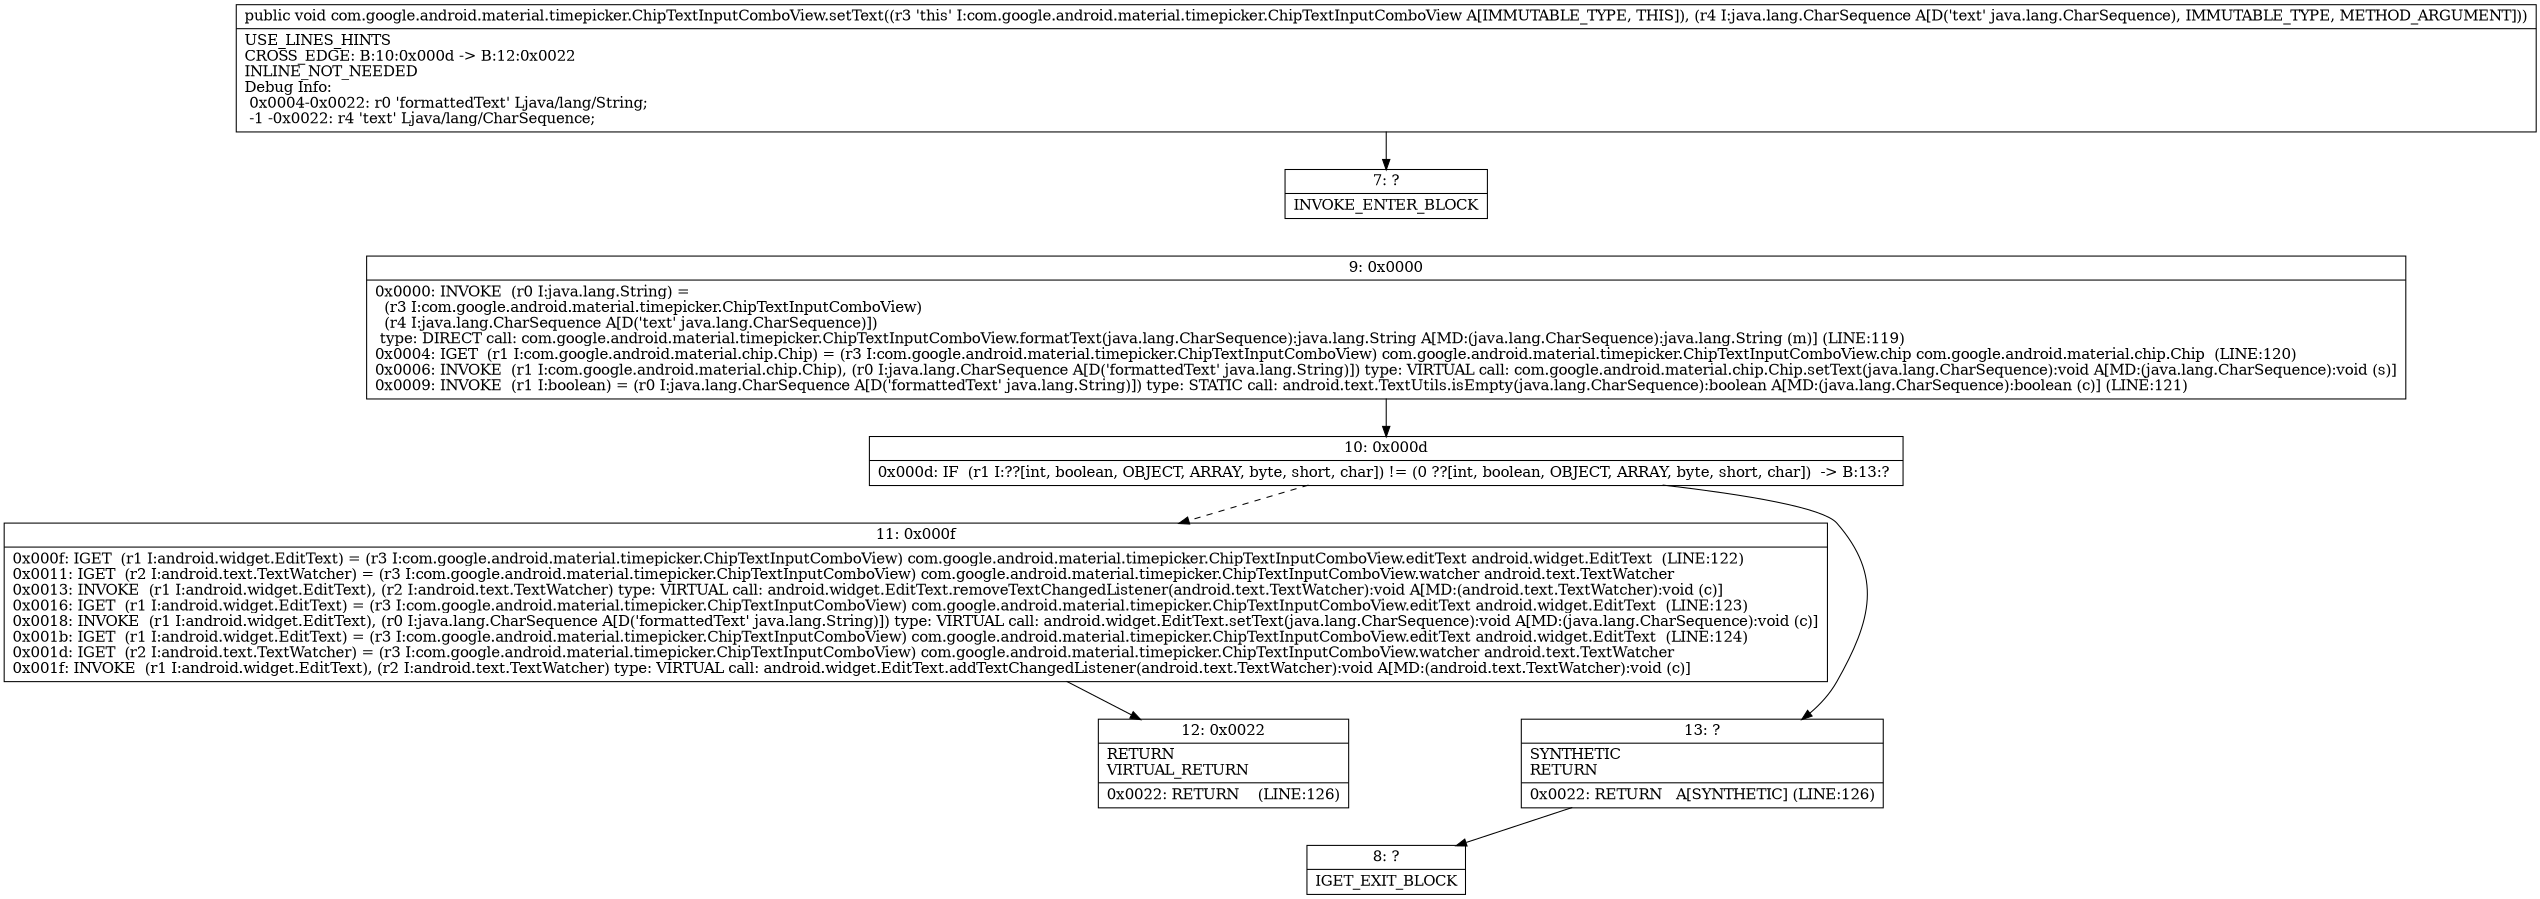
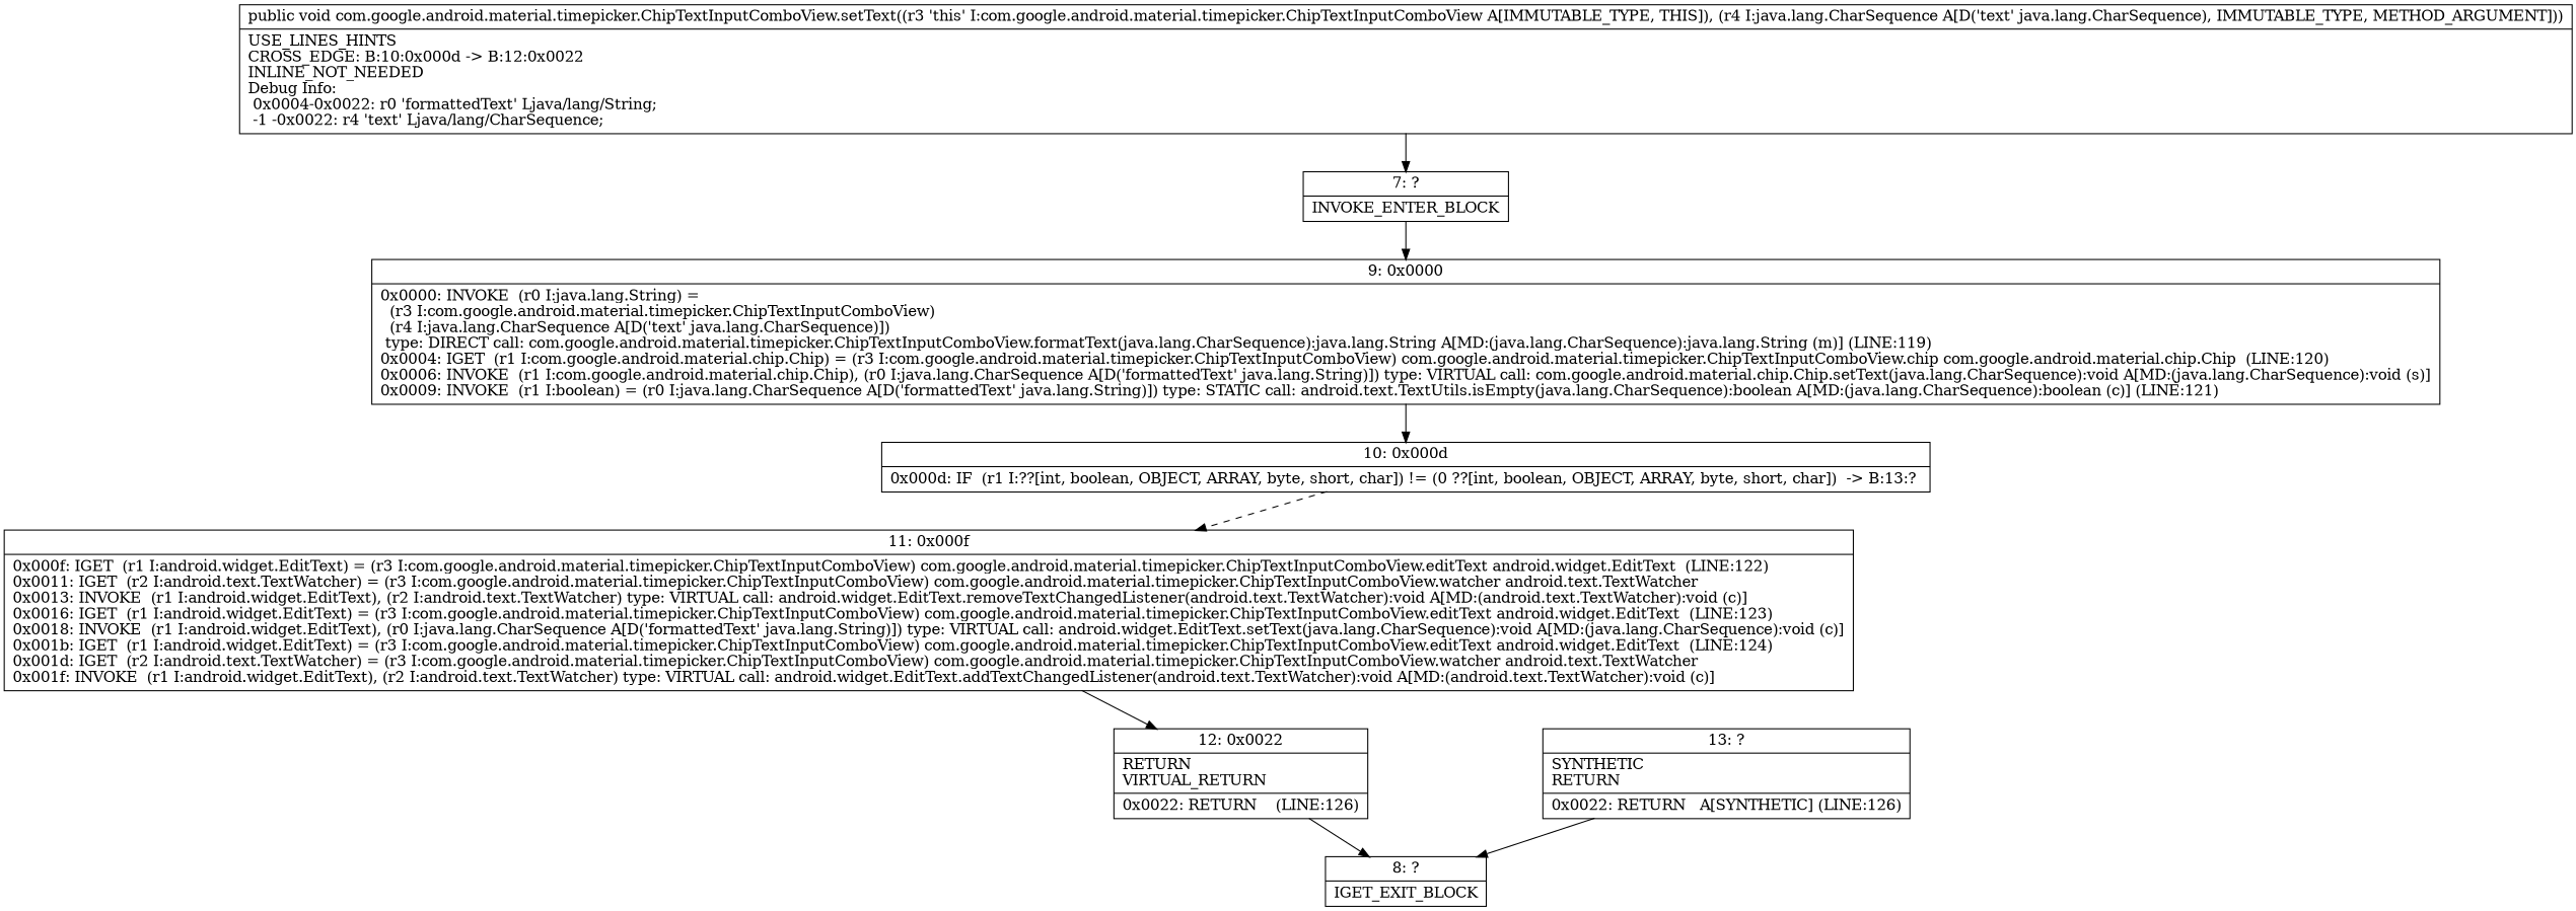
  digraph {
    node [shape=record]
    n1 [label="{7\:\ ?|INVOKE_ENTER_BLOCK\l}"]
    n2 [label="{9\:\ 0x0000|0x0000: INVOKE  (r0 I:java.lang.String) = \l  (r3 I:com.google.android.material.timepicker.ChipTextInputComboView)\l  (r4 I:java.lang.CharSequence A[D('text' java.lang.CharSequence)])\l type: DIRECT call: com.google.android.material.timepicker.ChipTextInputComboView.formatText(java.lang.CharSequence):java.lang.String A[MD:(java.lang.CharSequence):java.lang.String (m)] (LINE:119)\l0x0004: IGET  (r1 I:com.google.android.material.chip.Chip) = (r3 I:com.google.android.material.timepicker.ChipTextInputComboView) com.google.android.material.timepicker.ChipTextInputComboView.chip com.google.android.material.chip.Chip  (LINE:120)\l0x0006: INVOKE  (r1 I:com.google.android.material.chip.Chip), (r0 I:java.lang.CharSequence A[D('formattedText' java.lang.String)]) type: VIRTUAL call: com.google.android.material.chip.Chip.setText(java.lang.CharSequence):void A[MD:(java.lang.CharSequence):void (s)]\l0x0009: INVOKE  (r1 I:boolean) = (r0 I:java.lang.CharSequence A[D('formattedText' java.lang.String)]) type: STATIC call: android.text.TextUtils.isEmpty(java.lang.CharSequence):boolean A[MD:(java.lang.CharSequence):boolean (c)] (LINE:121)\l}"]
    n3 [label="{10\:\ 0x000d|0x000d: IF  (r1 I:??[int, boolean, OBJECT, ARRAY, byte, short, char]) != (0 ??[int, boolean, OBJECT, ARRAY, byte, short, char])  \-\> B:13:? \l}"]
    n4 [label="{11\:\ 0x000f|0x000f: IGET  (r1 I:android.widget.EditText) = (r3 I:com.google.android.material.timepicker.ChipTextInputComboView) com.google.android.material.timepicker.ChipTextInputComboView.editText android.widget.EditText  (LINE:122)\l0x0011: IGET  (r2 I:android.text.TextWatcher) = (r3 I:com.google.android.material.timepicker.ChipTextInputComboView) com.google.android.material.timepicker.ChipTextInputComboView.watcher android.text.TextWatcher \l0x0013: INVOKE  (r1 I:android.widget.EditText), (r2 I:android.text.TextWatcher) type: VIRTUAL call: android.widget.EditText.removeTextChangedListener(android.text.TextWatcher):void A[MD:(android.text.TextWatcher):void (c)]\l0x0016: IGET  (r1 I:android.widget.EditText) = (r3 I:com.google.android.material.timepicker.ChipTextInputComboView) com.google.android.material.timepicker.ChipTextInputComboView.editText android.widget.EditText  (LINE:123)\l0x0018: INVOKE  (r1 I:android.widget.EditText), (r0 I:java.lang.CharSequence A[D('formattedText' java.lang.String)]) type: VIRTUAL call: android.widget.EditText.setText(java.lang.CharSequence):void A[MD:(java.lang.CharSequence):void (c)]\l0x001b: IGET  (r1 I:android.widget.EditText) = (r3 I:com.google.android.material.timepicker.ChipTextInputComboView) com.google.android.material.timepicker.ChipTextInputComboView.editText android.widget.EditText  (LINE:124)\l0x001d: IGET  (r2 I:android.text.TextWatcher) = (r3 I:com.google.android.material.timepicker.ChipTextInputComboView) com.google.android.material.timepicker.ChipTextInputComboView.watcher android.text.TextWatcher \l0x001f: INVOKE  (r1 I:android.widget.EditText), (r2 I:android.text.TextWatcher) type: VIRTUAL call: android.widget.EditText.addTextChangedListener(android.text.TextWatcher):void A[MD:(android.text.TextWatcher):void (c)]\l}"]
    n5 [label="{13\:\ ?|SYNTHETIC\lRETURN\l|0x0022: RETURN   A[SYNTHETIC] (LINE:126)\l}"]
    n6 [label="{12\:\ 0x0022|RETURN\lVIRTUAL_RETURN\l|0x0022: RETURN    (LINE:126)\l}"]
    n7 [label="{8\:\ ?|IGET_EXIT_BLOCK\l}"]
    n8 [label="{public void com.google.android.material.timepicker.ChipTextInputComboView.setText((r3 'this' I:com.google.android.material.timepicker.ChipTextInputComboView A[IMMUTABLE_TYPE, THIS]), (r4 I:java.lang.CharSequence A[D('text' java.lang.CharSequence), IMMUTABLE_TYPE, METHOD_ARGUMENT]))  | USE_LINES_HINTS\lCROSS_EDGE: B:10:0x000d \-\> B:12:0x0022\lINLINE_NOT_NEEDED\lDebug Info:\l  0x0004\-0x0022: r0 'formattedText' Ljava\/lang\/String;\l  \-1 \-0x0022: r4 'text' Ljava\/lang\/CharSequence;\l}"]
+   n1 -> n2
    n2 -> n3
    n3 -> n4 [style=dashed]
-   n3 -> n5
    n4 -> n6
    n5 -> n7
+   n6 -> n7
    n8 -> n1
  }
